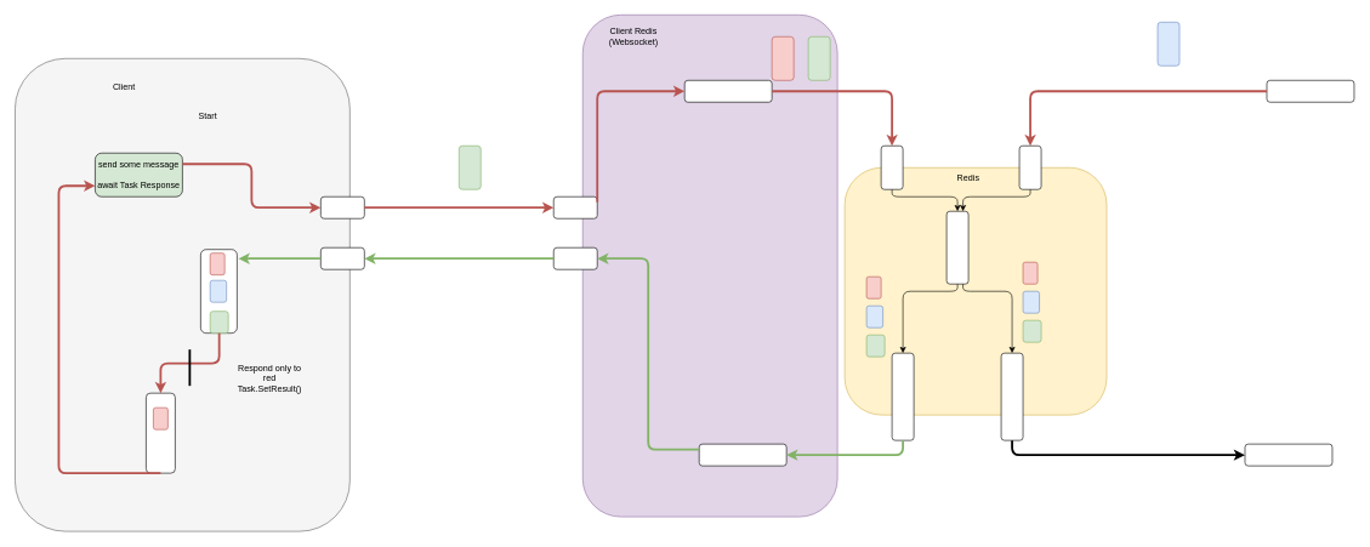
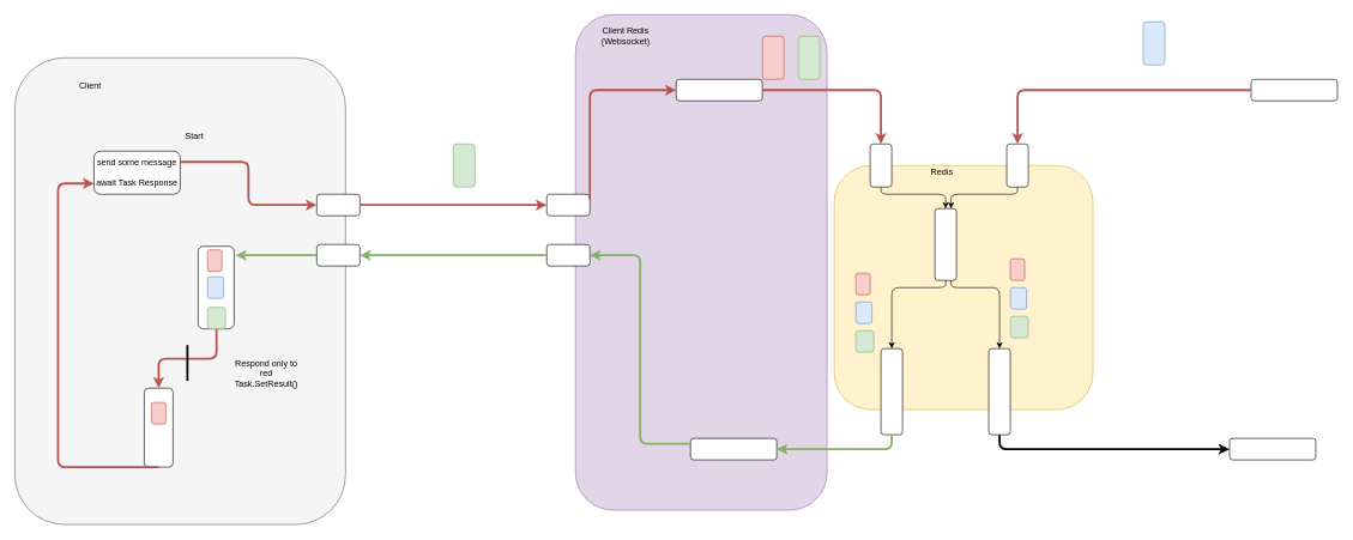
  <mxCell id="0" />
  <mxCell id="1" parent="0" />
  <mxCell id="2" value="" style="rounded=1;whiteSpace=wrap;html=1;fillColor=#f5f5f5;strokeColor=#666666;fontColor=#333333;" vertex="1" parent="1"><mxGeometry x="20" y="80" width="460" height="650" as="geometry" /></mxCell>
  <mxCell id="3" value="" style="rounded=1;whiteSpace=wrap;html=1;fillColor=#e1d5e7;strokeColor=#9673a6;" vertex="1" parent="1"><mxGeometry x="800" y="20" width="350" height="690" as="geometry" /></mxCell>
  <mxCell id="4" value="" style="rounded=1;whiteSpace=wrap;html=1;fillColor=#fff2cc;strokeColor=#d6b656;" vertex="1" parent="1"><mxGeometry x="1160" y="230" width="360" height="340" as="geometry" /></mxCell>
  <mxCell id="5" value="" style="rounded=1;whiteSpace=wrap;html=1;" vertex="1" parent="1"><mxGeometry x="940" y="110" width="120" height="30" as="geometry" /></mxCell>
  <mxCell id="6" value="" style="rounded=1;whiteSpace=wrap;html=1;rotation=-90;" vertex="1" parent="1"><mxGeometry x="1180" y="530" width="120" height="30" as="geometry" /></mxCell>
  <mxCell id="7" value="" style="rounded=1;whiteSpace=wrap;html=1;" vertex="1" parent="1"><mxGeometry x="1740" y="110" width="120" height="30" as="geometry" /></mxCell>
  <mxCell id="8" value="" style="rounded=1;whiteSpace=wrap;html=1;" vertex="1" parent="1"><mxGeometry x="1210" y="200" width="30" height="60" as="geometry" /></mxCell>
  <mxCell id="9" value="" style="rounded=1;whiteSpace=wrap;html=1;" vertex="1" parent="1"><mxGeometry x="1400" y="200" width="30" height="60" as="geometry" /></mxCell>
  <mxCell id="10" value="" style="rounded=1;whiteSpace=wrap;html=1;" vertex="1" parent="1"><mxGeometry x="1300" y="290" width="30" height="100" as="geometry" /></mxCell>
  <mxCell id="11" value="" style="edgeStyle=elbowEdgeStyle;elbow=vertical;endArrow=classic;html=1;exitX=1;exitY=0.5;exitDx=0;exitDy=0;entryX=0.5;entryY=0;entryDx=0;entryDy=0;fillColor=#f8cecc;strokeColor=#b85450;strokeWidth=3;" edge="1" parent="1" source="5" target="8"><mxGeometry width="50" height="50" relative="1" as="geometry"><mxPoint x="1130" y="400" as="sourcePoint" /><mxPoint x="1180" y="350" as="targetPoint" /><Array as="points"><mxPoint x="1140" y="125" /></Array></mxGeometry></mxCell>
  <mxCell id="12" value="" style="edgeStyle=elbowEdgeStyle;elbow=vertical;endArrow=classic;html=1;exitX=0.5;exitY=1;exitDx=0;exitDy=0;entryX=0.5;entryY=0;entryDx=0;entryDy=0;" edge="1" parent="1" source="8" target="10"><mxGeometry width="50" height="50" relative="1" as="geometry"><mxPoint x="1110" y="135" as="sourcePoint" /><mxPoint x="1235" y="170" as="targetPoint" /><Array as="points"><mxPoint x="1270" y="270" /></Array></mxGeometry></mxCell>
  <mxCell id="13" value="" style="edgeStyle=elbowEdgeStyle;elbow=vertical;endArrow=classic;html=1;exitX=0.5;exitY=1;exitDx=0;exitDy=0;entryX=0.75;entryY=0;entryDx=0;entryDy=0;" edge="1" parent="1" source="9" target="10"><mxGeometry width="50" height="50" relative="1" as="geometry"><mxPoint x="1235" y="230" as="sourcePoint" /><mxPoint x="1325" y="270" as="targetPoint" /><Array as="points"><mxPoint x="1380" y="270" /></Array></mxGeometry></mxCell>
  <mxCell id="14" value="" style="rounded=1;whiteSpace=wrap;html=1;rotation=-90;" vertex="1" parent="1"><mxGeometry x="1330" y="530" width="120" height="30" as="geometry" /></mxCell>
  <mxCell id="15" value="" style="edgeStyle=elbowEdgeStyle;elbow=vertical;endArrow=classic;html=1;exitX=0;exitY=0.5;exitDx=0;exitDy=0;entryX=0.5;entryY=0;entryDx=0;entryDy=0;fillColor=#f8cecc;strokeColor=#b85450;strokeWidth=3;" edge="1" parent="1" source="7" target="9"><mxGeometry width="50" height="50" relative="1" as="geometry"><mxPoint x="1110" y="135" as="sourcePoint" /><mxPoint x="1235" y="170" as="targetPoint" /><Array as="points"><mxPoint x="1580" y="125" /></Array></mxGeometry></mxCell>
  <mxCell id="16" value="" style="edgeStyle=elbowEdgeStyle;elbow=vertical;endArrow=classic;html=1;exitX=0.5;exitY=1;exitDx=0;exitDy=0;entryX=1;entryY=0.5;entryDx=0;entryDy=0;" edge="1" parent="1" source="10" target="6"><mxGeometry width="50" height="50" relative="1" as="geometry"><mxPoint x="1100" y="135" as="sourcePoint" /><mxPoint x="1235" y="170" as="targetPoint" /><Array as="points"><mxPoint x="1230" y="400" /></Array></mxGeometry></mxCell>
  <mxCell id="17" value="" style="edgeStyle=elbowEdgeStyle;elbow=vertical;endArrow=classic;html=1;entryX=1;entryY=0.5;entryDx=0;entryDy=0;exitX=0.75;exitY=1;exitDx=0;exitDy=0;" edge="1" parent="1" source="10" target="14"><mxGeometry width="50" height="50" relative="1" as="geometry"><mxPoint x="1323" y="400" as="sourcePoint" /><mxPoint x="1250" y="435" as="targetPoint" /><Array as="points"><mxPoint x="1370" y="400" /></Array></mxGeometry></mxCell>
  <mxCell id="18" value="" style="rounded=1;whiteSpace=wrap;html=1;fillColor=#f8cecc;strokeColor=#b85450;" vertex="1" parent="1"><mxGeometry x="1060" y="50" width="30" height="60" as="geometry" /></mxCell>
  <mxCell id="19" value="" style="rounded=1;whiteSpace=wrap;html=1;fillColor=#dae8fc;strokeColor=#6c8ebf;" vertex="1" parent="1"><mxGeometry x="1590" y="30" width="30" height="60" as="geometry" /></mxCell>
  <mxCell id="20" value="" style="rounded=1;whiteSpace=wrap;html=1;fillColor=#f8cecc;strokeColor=#b85450;" vertex="1" parent="1"><mxGeometry x="1190" y="380" width="20" height="30" as="geometry" /></mxCell>
  <mxCell id="21" value="" style="rounded=1;whiteSpace=wrap;html=1;fillColor=#dae8fc;strokeColor=#6c8ebf;" vertex="1" parent="1"><mxGeometry x="1190" y="420" width="22.5" height="30" as="geometry" /></mxCell>
  <mxCell id="22" value="" style="rounded=1;whiteSpace=wrap;html=1;fillColor=#d5e8d4;strokeColor=#82b366;" vertex="1" parent="1"><mxGeometry x="1110" y="50" width="30" height="60" as="geometry" /></mxCell>
  <mxCell id="23" value="" style="rounded=1;whiteSpace=wrap;html=1;fillColor=#d5e8d4;strokeColor=#82b366;" vertex="1" parent="1"><mxGeometry x="1190" y="460" width="25" height="30" as="geometry" /></mxCell>
  <mxCell id="24" value="" style="rounded=1;whiteSpace=wrap;html=1;fillColor=#f8cecc;strokeColor=#b85450;" vertex="1" parent="1"><mxGeometry x="1405" y="360" width="20" height="30" as="geometry" /></mxCell>
  <mxCell id="25" value="" style="rounded=1;whiteSpace=wrap;html=1;fillColor=#dae8fc;strokeColor=#6c8ebf;" vertex="1" parent="1"><mxGeometry x="1405" y="400" width="22.5" height="30" as="geometry" /></mxCell>
  <mxCell id="26" value="" style="rounded=1;whiteSpace=wrap;html=1;fillColor=#d5e8d4;strokeColor=#82b366;" vertex="1" parent="1"><mxGeometry x="1405" y="440" width="25" height="30" as="geometry" /></mxCell>
  <mxCell id="27" value="" style="rounded=1;whiteSpace=wrap;html=1;" vertex="1" parent="1"><mxGeometry x="960" y="610" width="120" height="30" as="geometry" /></mxCell>
  <mxCell id="28" value="" style="edgeStyle=elbowEdgeStyle;elbow=vertical;endArrow=classic;html=1;strokeWidth=3;exitX=0;exitY=0.5;exitDx=0;exitDy=0;entryX=1;entryY=0.5;entryDx=0;entryDy=0;fillColor=#d5e8d4;strokeColor=#82b366;" edge="1" parent="1" source="6" target="27"><mxGeometry width="50" height="50" relative="1" as="geometry"><mxPoint x="1130" y="400" as="sourcePoint" /><mxPoint x="1180" y="350" as="targetPoint" /><Array as="points"><mxPoint x="1160" y="625" /></Array></mxGeometry></mxCell>
  <mxCell id="29" value="" style="rounded=1;whiteSpace=wrap;html=1;" vertex="1" parent="1"><mxGeometry x="1710" y="610" width="120" height="30" as="geometry" /></mxCell>
  <mxCell id="30" value="" style="edgeStyle=elbowEdgeStyle;elbow=vertical;endArrow=classic;html=1;strokeWidth=3;exitX=0;exitY=0.5;exitDx=0;exitDy=0;entryX=0;entryY=0.5;entryDx=0;entryDy=0;" edge="1" parent="1" source="14" target="29"><mxGeometry width="50" height="50" relative="1" as="geometry"><mxPoint x="1250" y="615" as="sourcePoint" /><mxPoint x="1090" y="635" as="targetPoint" /><Array as="points"><mxPoint x="1530" y="625" /></Array></mxGeometry></mxCell>
  <mxCell id="31" value="Client Redis (Websocket)" style="text;html=1;strokeColor=none;fillColor=none;align=center;verticalAlign=middle;whiteSpace=wrap;rounded=0;" vertex="1" parent="1"><mxGeometry x="850" y="40" width="40" height="20" as="geometry" /></mxCell>
  <mxCell id="32" value="" style="rounded=1;whiteSpace=wrap;html=1;" vertex="1" parent="1"><mxGeometry x="760" y="270" width="60" height="30" as="geometry" /></mxCell>
  <mxCell id="33" value="" style="rounded=1;whiteSpace=wrap;html=1;" vertex="1" parent="1"><mxGeometry x="760" y="340" width="60" height="30" as="geometry" /></mxCell>
  <mxCell id="34" value="" style="rounded=1;whiteSpace=wrap;html=1;" vertex="1" parent="1"><mxGeometry x="440" y="270" width="60" height="30" as="geometry" /></mxCell>
  <mxCell id="35" value="" style="rounded=1;whiteSpace=wrap;html=1;" vertex="1" parent="1"><mxGeometry x="440" y="340" width="60" height="30" as="geometry" /></mxCell>
  <mxCell id="36" value="" style="endArrow=classic;html=1;strokeWidth=3;exitX=1;exitY=0.5;exitDx=0;exitDy=0;entryX=0;entryY=0.5;entryDx=0;entryDy=0;fillColor=#f8cecc;strokeColor=#b85450;" edge="1" parent="1" source="34" target="32"><mxGeometry width="50" height="50" relative="1" as="geometry"><mxPoint x="810" y="400" as="sourcePoint" /><mxPoint x="860" y="350" as="targetPoint" /></mxGeometry></mxCell>
  <mxCell id="37" value="" style="edgeStyle=elbowEdgeStyle;elbow=vertical;endArrow=classic;html=1;strokeWidth=3;exitX=1;exitY=0.25;exitDx=0;exitDy=0;entryX=0;entryY=0.5;entryDx=0;entryDy=0;fillColor=#f8cecc;strokeColor=#b85450;" edge="1" parent="1" source="32" target="5"><mxGeometry width="50" height="50" relative="1" as="geometry"><mxPoint x="810" y="400" as="sourcePoint" /><mxPoint x="860" y="350" as="targetPoint" /><Array as="points"><mxPoint x="880" y="125" /></Array></mxGeometry></mxCell>
  <mxCell id="38" value="" style="endArrow=classic;html=1;strokeWidth=3;exitX=0;exitY=0.5;exitDx=0;exitDy=0;entryX=1;entryY=0.5;entryDx=0;entryDy=0;fillColor=#d5e8d4;strokeColor=#82b366;" edge="1" parent="1" source="33" target="35"><mxGeometry width="50" height="50" relative="1" as="geometry"><mxPoint x="810" y="400" as="sourcePoint" /><mxPoint x="860" y="350" as="targetPoint" /></mxGeometry></mxCell>
  <mxCell id="39" value="" style="edgeStyle=elbowEdgeStyle;elbow=horizontal;endArrow=classic;html=1;strokeWidth=3;exitX=0;exitY=0.25;exitDx=0;exitDy=0;entryX=1;entryY=0.5;entryDx=0;entryDy=0;fillColor=#d5e8d4;strokeColor=#82b366;" edge="1" parent="1" source="27" target="33"><mxGeometry width="50" height="50" relative="1" as="geometry"><mxPoint x="810" y="400" as="sourcePoint" /><mxPoint x="860" y="350" as="targetPoint" /></mxGeometry></mxCell>
  <mxCell id="40" value="" style="group" vertex="1" connectable="0" parent="1"><mxGeometry x="275" y="342.5" width="50" height="115" as="geometry" /></mxCell>
  <mxCell id="41" value="" style="rounded=1;whiteSpace=wrap;html=1;" vertex="1" parent="40"><mxGeometry width="50" height="115" as="geometry" /></mxCell>
  <mxCell id="42" value="" style="rounded=1;whiteSpace=wrap;html=1;fillColor=#f8cecc;strokeColor=#b85450;" vertex="1" parent="40"><mxGeometry x="13" y="5" width="20" height="30" as="geometry" /></mxCell>
  <mxCell id="43" value="" style="rounded=1;whiteSpace=wrap;html=1;fillColor=#dae8fc;strokeColor=#6c8ebf;" vertex="1" parent="40"><mxGeometry x="13" y="42.5" width="22.5" height="30" as="geometry" /></mxCell>
  <mxCell id="44" value="" style="rounded=1;whiteSpace=wrap;html=1;fillColor=#d5e8d4;strokeColor=#82b366;" vertex="1" parent="40"><mxGeometry x="13" y="85" width="25" height="30" as="geometry" /></mxCell>
  <mxCell id="45" value="" style="endArrow=classic;html=1;strokeWidth=3;exitX=0;exitY=0.5;exitDx=0;exitDy=0;entryX=1.04;entryY=0.109;entryDx=0;entryDy=0;entryPerimeter=0;fillColor=#d5e8d4;strokeColor=#82b366;" edge="1" parent="1" source="35" target="41"><mxGeometry width="50" height="50" relative="1" as="geometry"><mxPoint x="810" y="400" as="sourcePoint" /><mxPoint x="860" y="350" as="targetPoint" /></mxGeometry></mxCell>
- <mxCell id="46" value="send some message&lt;br&gt;&lt;br&gt;await Task Response" style="rounded=1;whiteSpace=wrap;html=1;fillColor=#d5e8d4;" vertex="1" parent="1"><mxGeometry x="130" y="210" width="120" height="60" as="geometry" /></mxCell>
+ <mxCell id="46" value="send some message&lt;br&gt;&lt;br&gt;await Task Response" style="rounded=1;whiteSpace=wrap;html=1;" vertex="1" parent="1"><mxGeometry x="130" y="210" width="120" height="60" as="geometry" /></mxCell>
  <mxCell id="47" value="" style="edgeStyle=elbowEdgeStyle;elbow=vertical;endArrow=classic;html=1;strokeWidth=3;entryX=0;entryY=0.5;entryDx=0;entryDy=0;exitX=1;exitY=0.25;exitDx=0;exitDy=0;fillColor=#f8cecc;strokeColor=#b85450;" edge="1" parent="1" source="46" target="34"><mxGeometry width="50" height="50" relative="1" as="geometry"><mxPoint x="750" y="400" as="sourcePoint" /><mxPoint x="800" y="350" as="targetPoint" /></mxGeometry></mxCell>
  <mxCell id="48" value="" style="rounded=1;whiteSpace=wrap;html=1;" vertex="1" parent="1"><mxGeometry x="200" y="540" width="40" height="110" as="geometry" /></mxCell>
  <mxCell id="49" value="" style="rounded=1;whiteSpace=wrap;html=1;fillColor=#d5e8d4;strokeColor=#82b366;" vertex="1" parent="1"><mxGeometry x="630" y="200" width="30" height="60" as="geometry" /></mxCell>
  <mxCell id="50" value="" style="rounded=1;whiteSpace=wrap;html=1;fillColor=#f8cecc;strokeColor=#b85450;" vertex="1" parent="1"><mxGeometry x="210" y="560" width="20" height="30" as="geometry" /></mxCell>
  <mxCell id="51" value="" style="edgeStyle=elbowEdgeStyle;elbow=vertical;endArrow=classic;html=1;strokeWidth=3;exitX=0.5;exitY=1;exitDx=0;exitDy=0;entryX=0.5;entryY=0;entryDx=0;entryDy=0;fillColor=#f8cecc;strokeColor=#b85450;" edge="1" parent="1" source="44" target="48"><mxGeometry width="50" height="50" relative="1" as="geometry"><mxPoint x="750" y="400" as="sourcePoint" /><mxPoint x="800" y="350" as="targetPoint" /></mxGeometry></mxCell>
  <mxCell id="52" value="" style="endArrow=none;html=1;strokeWidth=3;" edge="1" parent="1"><mxGeometry width="50" height="50" relative="1" as="geometry"><mxPoint x="260" y="480" as="sourcePoint" /><mxPoint x="260" y="530" as="targetPoint" /></mxGeometry></mxCell>
  <mxCell id="53" value="Respond only to red&lt;br&gt;Task.SetResult()" style="text;html=1;strokeColor=none;fillColor=none;align=center;verticalAlign=middle;whiteSpace=wrap;rounded=0;" vertex="1" parent="1"><mxGeometry x="350" y="510" width="40" height="20" as="geometry" /></mxCell>
  <mxCell id="54" value="" style="edgeStyle=elbowEdgeStyle;elbow=vertical;endArrow=classic;html=1;strokeWidth=3;exitX=0.5;exitY=1;exitDx=0;exitDy=0;entryX=0;entryY=0.75;entryDx=0;entryDy=0;fillColor=#f8cecc;strokeColor=#b85450;" edge="1" parent="1" source="48" target="46"><mxGeometry width="50" height="50" relative="1" as="geometry"><mxPoint x="750" y="400" as="sourcePoint" /><mxPoint x="130" y="255" as="targetPoint" /><Array as="points"><mxPoint x="80" y="710" /></Array></mxGeometry></mxCell>
- <mxCell id="55" value="Start" style="text;html=1;strokeColor=none;fillColor=none;align=center;verticalAlign=middle;whiteSpace=wrap;rounded=0;" vertex="1" parent="1"><mxGeometry x="265" y="150" width="40" height="20" as="geometry" /></mxCell>
- <mxCell id="56" value="Redis" style="text;html=1;strokeColor=none;fillColor=none;align=center;verticalAlign=middle;whiteSpace=wrap;rounded=0;" vertex="1" parent="1"><mxGeometry x="1310" y="235" width="40" height="20" as="geometry" /></mxCell>
- <mxCell id="57" value="Client" style="text;html=1;strokeColor=none;fillColor=none;align=center;verticalAlign=middle;whiteSpace=wrap;rounded=0;" vertex="1" parent="1"><mxGeometry x="150" y="110" width="40" height="20" as="geometry" /></mxCell>
+ <mxCell id="55" value="Start" style="text;html=1;strokeColor=none;fillColor=none;align=center;verticalAlign=middle;whiteSpace=wrap;rounded=0;" vertex="1" parent="1"><mxGeometry x="250" y="180" width="40" height="20" as="geometry" /></mxCell>
+ <mxCell id="56" value="Redis" style="text;html=1;strokeColor=none;fillColor=none;align=center;verticalAlign=middle;whiteSpace=wrap;rounded=0;" vertex="1" parent="1"><mxGeometry x="1290" y="230" width="40" height="20" as="geometry" /></mxCell>
+ <mxCell id="57" value="Client" style="text;html=1;strokeColor=none;fillColor=none;align=center;verticalAlign=middle;whiteSpace=wrap;rounded=0;" vertex="1" parent="1"><mxGeometry x="105" y="110" width="40" height="20" as="geometry" /></mxCell>
